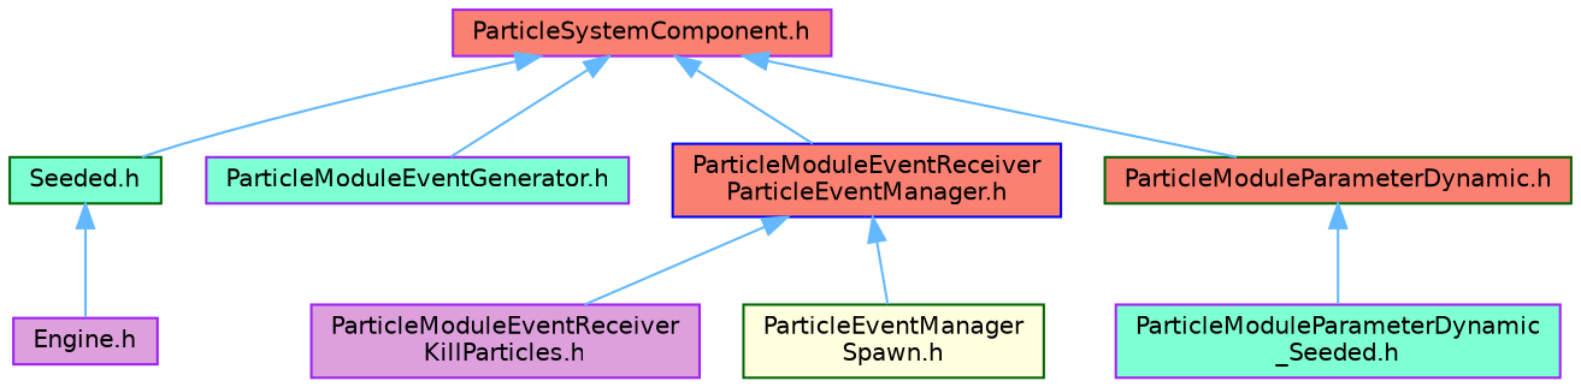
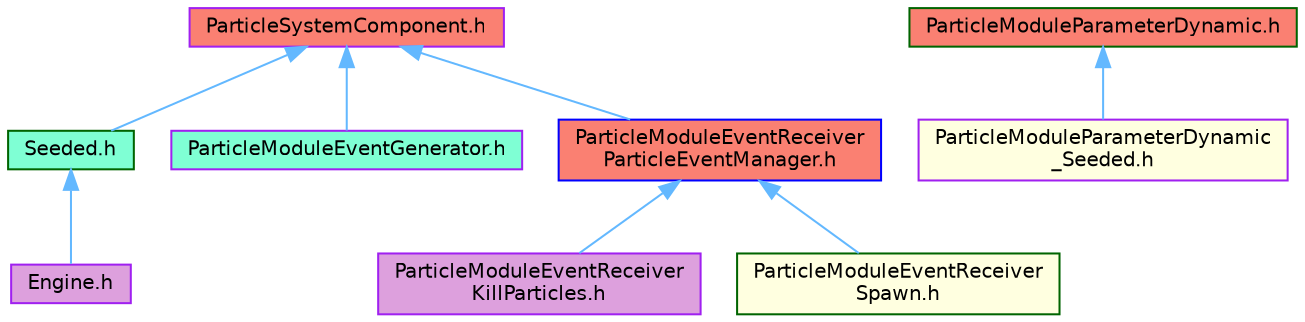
  digraph {
    node [color=purple fillcolor=salmon fontname=Helvetica fontsize=10 shape=box style=filled]
    edge [color=steelblue1 dir=back fontname=Helvetica fontsize=10 labelfontname=Helvetica labelfontsize=10 style=solid]
    n1 [fontcolor=black height=0.2 label="ParticleSystemComponent.h" width=0.4]
    n2 [color=darkgreen fillcolor=aquamarine height=0.2 label="Seeded.h" width=0.4]
    n3 [fillcolor=aquamarine height=0.2 label="ParticleModuleEventGenerator.h" width=0.4]
    n4 [color=blue height=0.2 label="ParticleModuleEventReceiver\lParticleEventManager.h" width=0.4]
    n5 [color=darkgreen height=0.2 label="ParticleModuleParameterDynamic.h" width=0.4]
    n6 [fillcolor=plum height=0.2 label="Engine.h" width=0.4]
    n7 [fillcolor=plum height=0.2 label="ParticleModuleEventReceiver\lKillParticles.h" width=0.4]
-   n8 [color=darkgreen fillcolor=lightyellow height=0.2 label="ParticleEventManager\lSpawn.h" width=0.4]
-   n9 [fillcolor=aquamarine height=0.2 label="ParticleModuleParameterDynamic\l_Seeded.h" width=0.4]
+   n8 [color=darkgreen fillcolor=lightyellow height=0.2 label="ParticleModuleEventReceiver\lSpawn.h" width=0.4]
+   n9 [fillcolor=lightyellow height=0.2 label="ParticleModuleParameterDynamic\l_Seeded.h" width=0.4]
    n1 -> n2
    n1 -> n3
    n1 -> n4
-   n1 -> n5
    n2 -> n6
    n4 -> n7
    n4 -> n8
    n5 -> n9
  }
